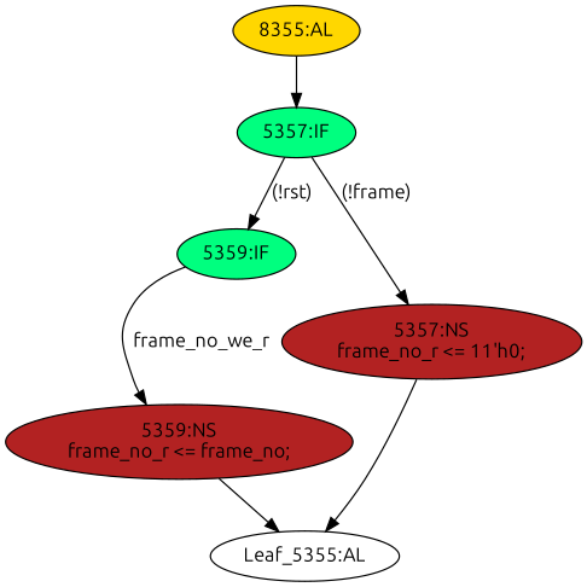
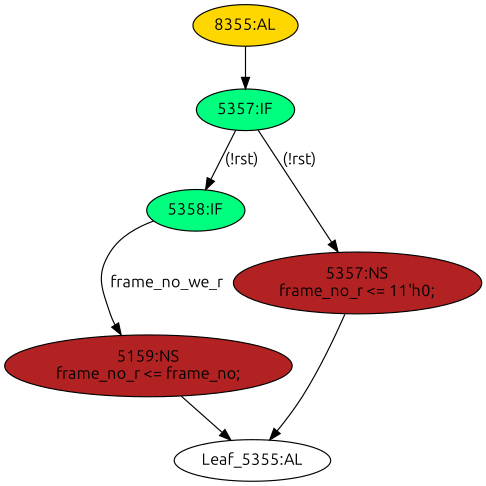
  strict digraph {
    fontname=Ubuntu
    node [fillcolor=springgreen fontname=Ubuntu statements="[]" style=filled typ=IfStatement]
    edge [cond="[]" fontname=Ubuntu lineno=None]
    n1 [ast="<pyverilog.vparser.ast.Always object at 0x7f13b5578cd0>" clk_sens=True fillcolor=gold label="8355:AL" sens="['clk']" typ=Always use_var="['frame_no_we_r', 'rst', 'frame_no']"]
    n2 [ast="<pyverilog.vparser.ast.IfStatement object at 0x7f13b5578d50>" label="5357:IF"]
-   n3 [ast="<pyverilog.vparser.ast.IfStatement object at 0x7f13b5578f90>" label="5359:IF"]
+   n3 [ast="<pyverilog.vparser.ast.IfStatement object at 0x7f13b5578f90>" label="5358:IF"]
    n4 [ast="<pyverilog.vparser.ast.NonblockingSubstitution object at 0x7f13b5580250>" fillcolor=firebrick label="5357:NS\nframe_no_r <= 11'h0;" statements="[<pyverilog.vparser.ast.NonblockingSubstitution object at 0x7f13b5580250>]" typ=NonblockingSubstitution]
-   n5 [ast="<pyverilog.vparser.ast.NonblockingSubstitution object at 0x7f13b5580090>" fillcolor=firebrick label="5359:NS\nframe_no_r <= frame_no;" statements="[<pyverilog.vparser.ast.NonblockingSubstitution object at 0x7f13b5580090>]" typ=NonblockingSubstitution]
+   n5 [ast="<pyverilog.vparser.ast.NonblockingSubstitution object at 0x7f13b5580090>" fillcolor=firebrick label="5159:NS\nframe_no_r <= frame_no;" statements="[<pyverilog.vparser.ast.NonblockingSubstitution object at 0x7f13b5580090>]" typ=NonblockingSubstitution]
    n6 [def_var="['frame_no_r']" label="Leaf_5355:AL" fillcolor="" statements="" style="" typ=""]
    n1 -> n2
    n2 -> n3 [cond="['rst']" label="(!rst)" lineno=5357]
-   n2 -> n4 [cond="['rst']" label="(!frame)" lineno=5357]
+   n2 -> n4 [cond="['rst']" label="(!rst)" lineno=5357]
    n3 -> n5 [cond="['frame_no_we_r']" label=frame_no_we_r lineno=5359]
    n4 -> n6
    n5 -> n6
  }
